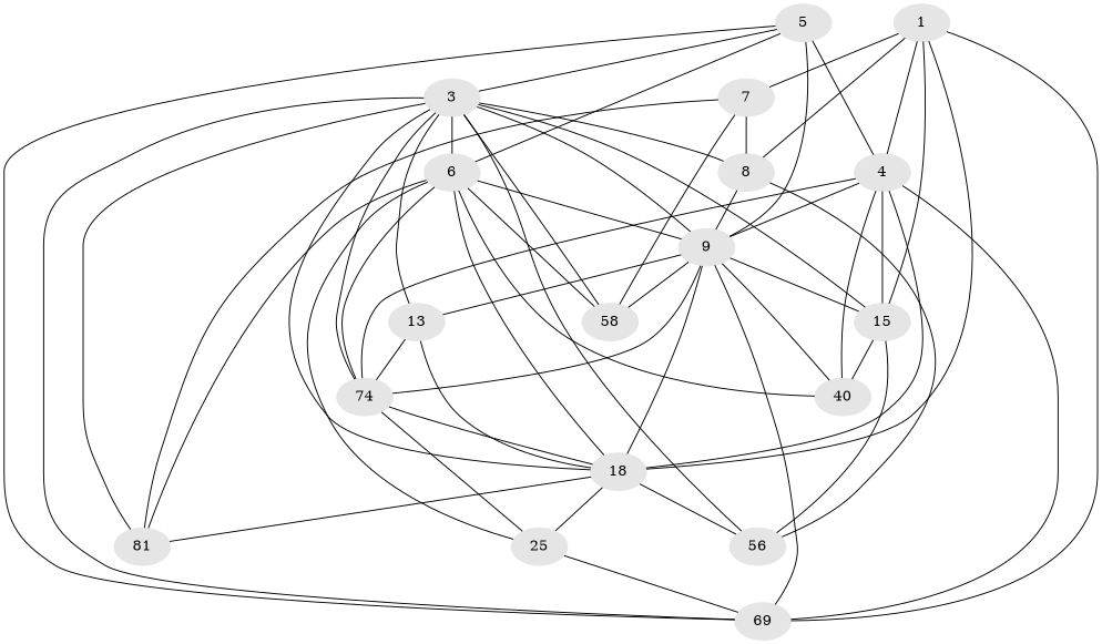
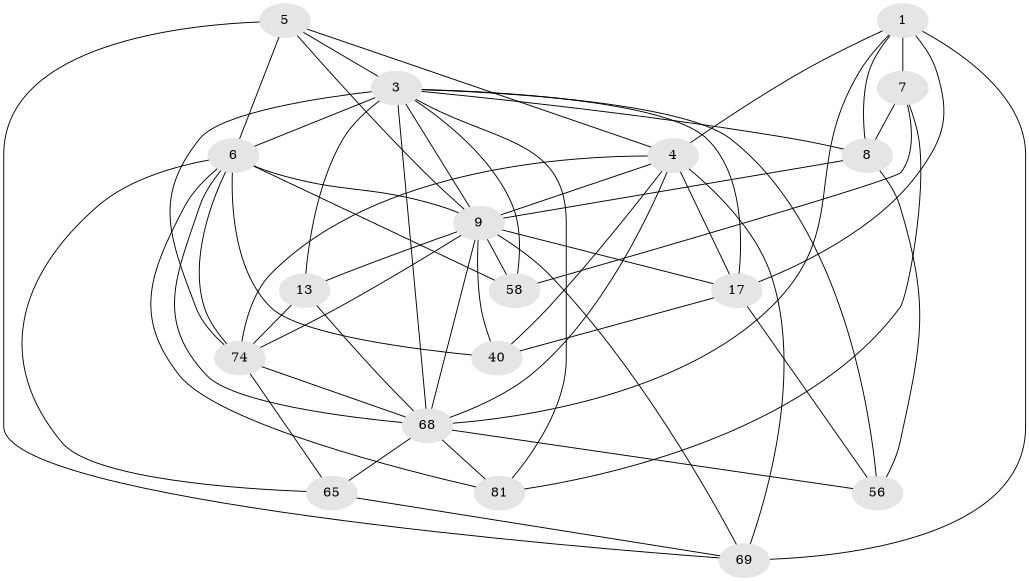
  graph {
    fontname="DejaVu Serif"
    node [color=gray90 fontname="DejaVu Serif" style=filled]
    edge [fontname="DejaVu Serif"]
    1 [super="+42+34+5"]
    4 [super="+41"]
    7 [super="+45"]
    8 [super="+37"]
-   15 [super="+30+24"]
-   18 [super="+28+21+44+38"]
+   15 [super="+30+24" label=17]
+   18 [super="+28+21+44+38" label=68]
    n7 [label=69 super="+57"]
    9 [super="+62+16+22"]
    n9 [label=74 super="+39+17+19"]
    40
    n11 [label=58]
    n12 [label=81]
    56
    n14 [label=13]
-   25
+   25 [label=65]
    n16 [label=5 super="+29+27"]
    3 [super="+60+11+23+13"]
    6 [super="+46+10"]
    1 -- 4
    1 -- 7 [weight=2]
    1 -- 8
    1 -- 15
    1 -- 18
    1 -- n7
    4 -- 15 [weight=2]
    4 -- 18 [weight=3]
    4 -- n7
    4 -- 9
    4 -- n9
    4 -- 40
    7 -- 8 [weight=2]
    7 -- n11
    7 -- n12
    8 -- 9
    8 -- 56
    15 -- 40
    15 -- 56
    18 -- n12
    18 -- 56
    18 -- 25
    9 -- 15
    9 -- 18 [weight=3]
    9 -- n7
    9 -- n9 [weight=2]
    9 -- 40
    9 -- n11
    9 -- n14
    n9 -- 18
    n9 -- 25
    n14 -- 18
    n14 -- n9
    25 -- n7
    n16 -- 4 [weight=2]
    n16 -- n7
    n16 -- 9 [weight=4]
    n16 -- 3
    n16 -- 6 [weight=2]
    3 -- 8
    3 -- 15 [weight=2]
    3 -- 18 [weight=3]
-   3 -- n7
    3 -- 9 [weight=3]
    3 -- n9 [weight=2]
    3 -- n11
    3 -- n12
    3 -- 56
    3 -- n14
    3 -- 6 [weight=2]
    6 -- 18
    6 -- 9
    6 -- n9 [weight=2]
    6 -- 40
    6 -- n11
    6 -- n12
    6 -- 25
  }
